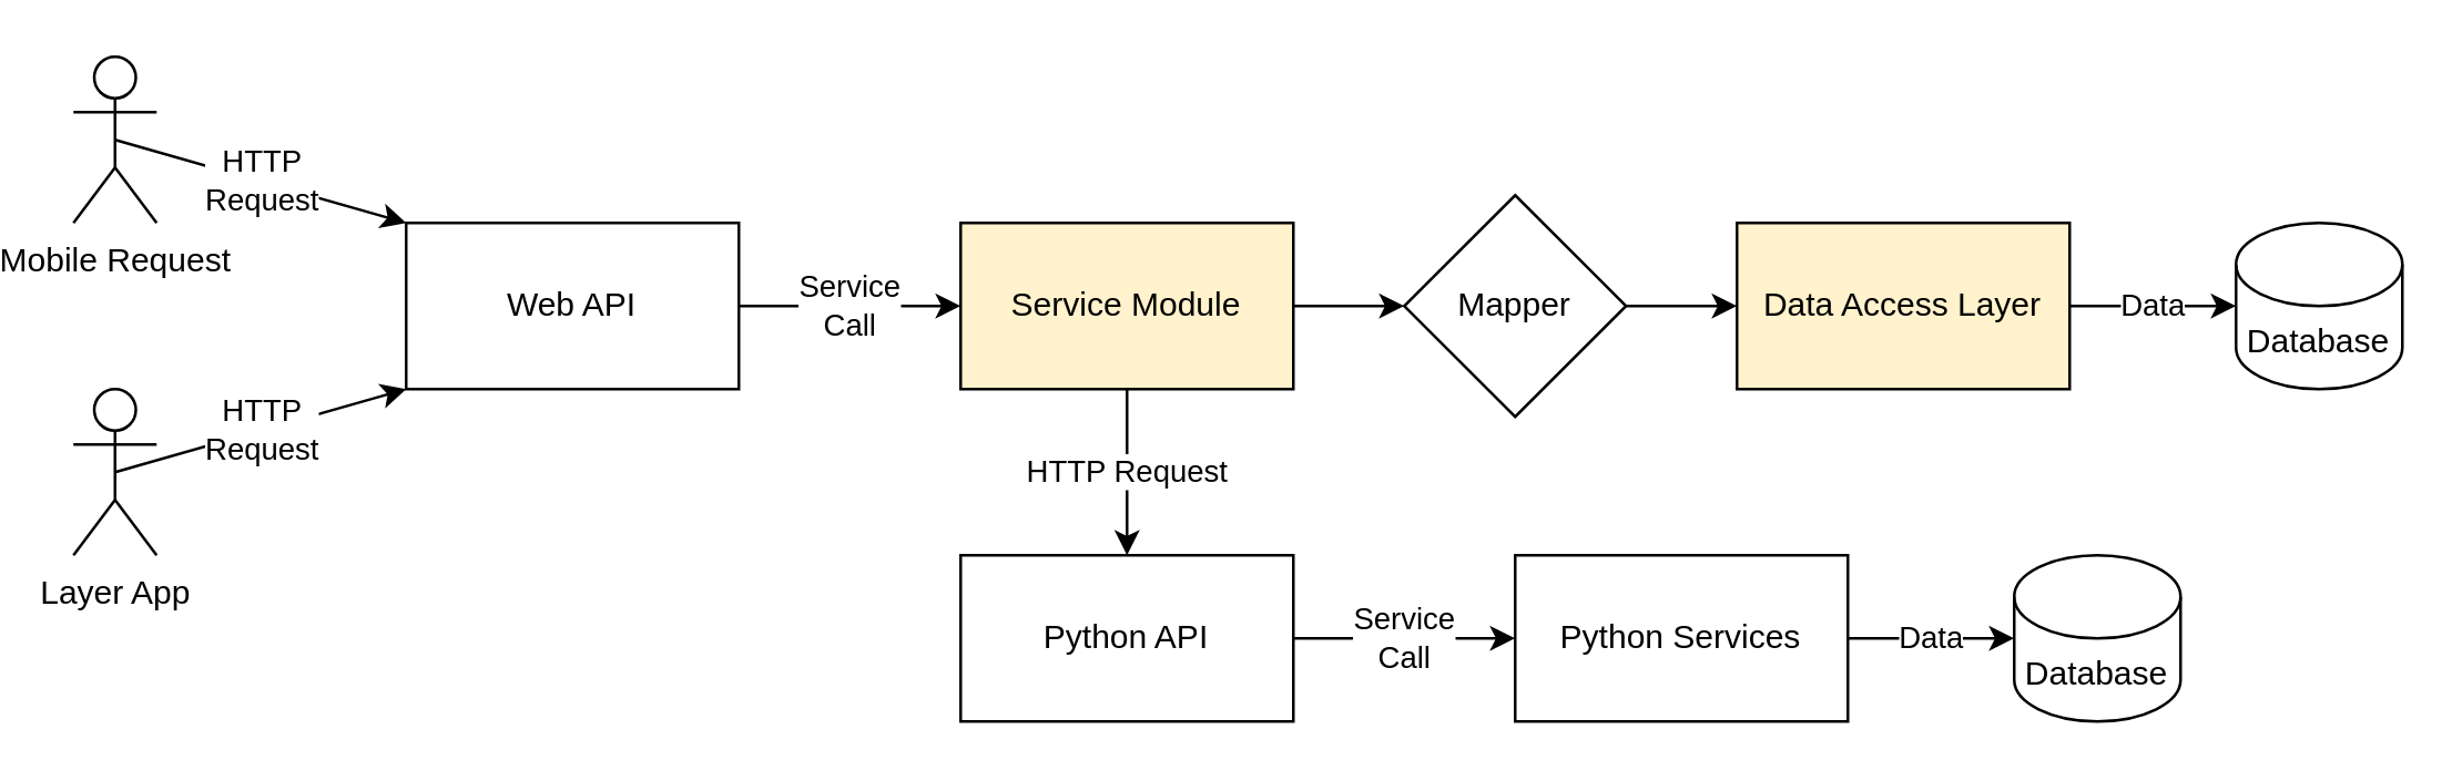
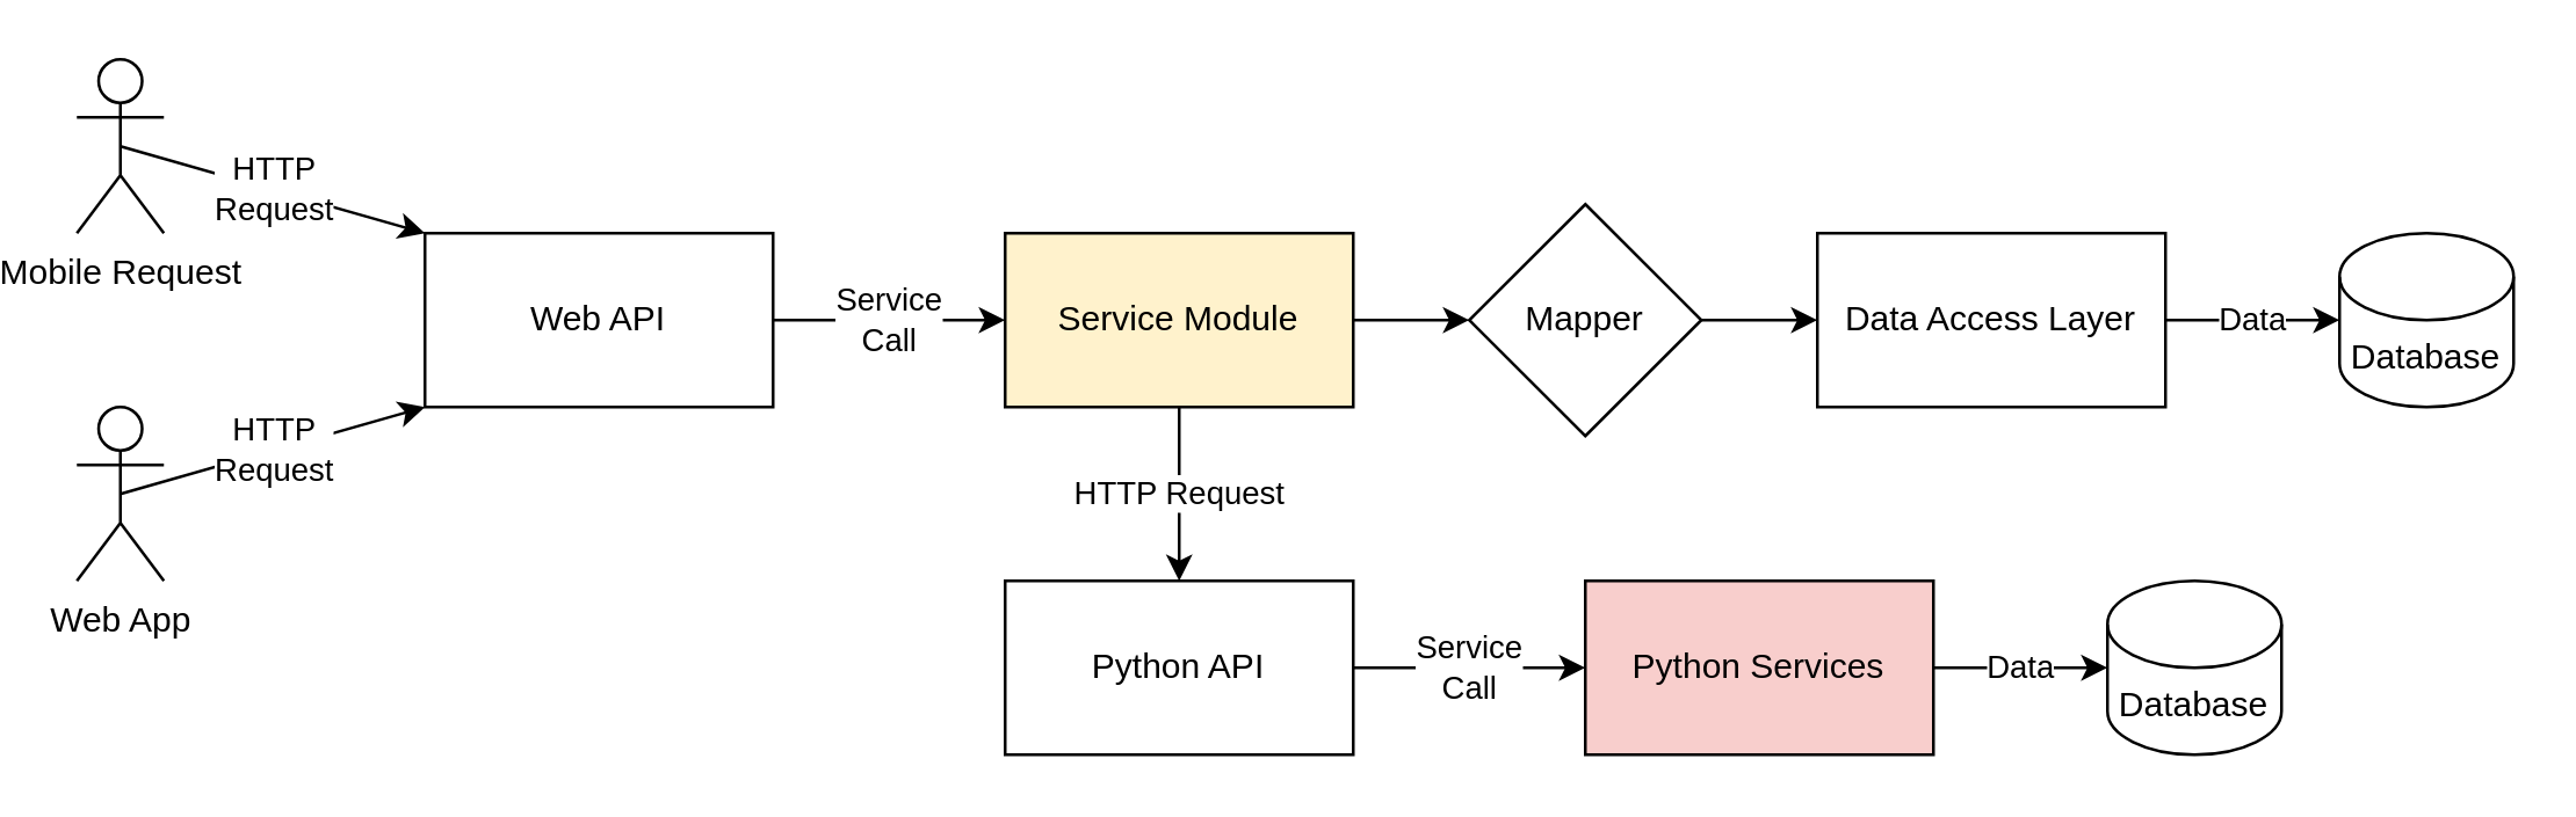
  <mxCell id="0" />
  <mxCell id="1" parent="0" />
  <mxCell id="2" value="Web API" style="rounded=0;whiteSpace=wrap;html=1;" vertex="1" parent="1"><mxGeometry x="140" y="80" width="120" height="60" as="geometry" /></mxCell>
- <mxCell id="3" value="Layer App" style="shape=umlActor;verticalLabelPosition=bottom;verticalAlign=top;html=1;outlineConnect=0;" vertex="1" parent="1"><mxGeometry y="140" width="30" height="60" as="geometry" x="20" /></mxCell>
+ <mxCell id="3" value="Web App" style="shape=umlActor;verticalLabelPosition=bottom;verticalAlign=top;html=1;outlineConnect=0;" vertex="1" parent="1"><mxGeometry y="140" width="30" height="60" as="geometry" x="20" /></mxCell>
  <mxCell id="4" value="Mobile Request" style="shape=umlActor;verticalLabelPosition=bottom;verticalAlign=top;html=1;outlineConnect=0;" vertex="1" parent="1"><mxGeometry y="20" width="30" height="60" as="geometry" x="20" /></mxCell>
  <mxCell id="5" value="HTTP&lt;br&gt;Request" style="endArrow=classic;html=1;rounded=0;exitX=0.5;exitY=0.5;exitDx=0;exitDy=0;exitPerimeter=0;" edge="1" parent="1" source="3"><mxGeometry width="50" height="50" relative="1" as="geometry"><mxPoint x="560" y="40" as="sourcePoint" /><mxPoint x="140" y="140" as="targetPoint" /></mxGeometry></mxCell>
  <mxCell id="6" value="HTTP&lt;br&gt;Request" style="endArrow=classic;html=1;rounded=0;exitX=0.5;exitY=0.5;exitDx=0;exitDy=0;exitPerimeter=0;entryX=0;entryY=0;entryDx=0;entryDy=0;" edge="1" parent="1" source="4" target="2"><mxGeometry width="50" height="50" relative="1" as="geometry"><mxPoint x="420" y="120" as="sourcePoint" /><mxPoint x="470" y="70" as="targetPoint" /></mxGeometry></mxCell>
  <mxCell id="7" value="HTTP Request" style="edgeStyle=orthogonalEdgeStyle;rounded=0;orthogonalLoop=1;jettySize=auto;html=1;entryX=0.5;entryY=0;entryDx=0;entryDy=0;" edge="1" parent="1" source="8" target="20"><mxGeometry relative="1" as="geometry" /></mxCell>
  <mxCell id="8" value="Service Module" style="rounded=0;whiteSpace=wrap;html=1;fillColor=#fff2cc;" vertex="1" parent="1"><mxGeometry x="340" y="80" width="120" height="60" as="geometry" /></mxCell>
  <mxCell id="9" value="Data" style="edgeStyle=orthogonalEdgeStyle;rounded=0;orthogonalLoop=1;jettySize=auto;html=1;" edge="1" parent="1" source="10" target="15"><mxGeometry relative="1" as="geometry" /></mxCell>
- <mxCell id="10" value="Data Access Layer" style="rounded=0;whiteSpace=wrap;html=1;fillColor=#fff2cc;" vertex="1" parent="1"><mxGeometry x="620" y="80" width="120" height="60" as="geometry" /></mxCell>
+ <mxCell id="10" value="Data Access Layer" style="rounded=0;whiteSpace=wrap;html=1;" vertex="1" parent="1"><mxGeometry x="620" y="80" width="120" height="60" as="geometry" /></mxCell>
  <mxCell id="11" value="Service&lt;br&gt;Call" style="endArrow=classic;html=1;rounded=0;exitX=1;exitY=0.5;exitDx=0;exitDy=0;entryX=0;entryY=0.5;entryDx=0;entryDy=0;" edge="1" parent="1" source="2" target="8"><mxGeometry width="50" height="50" relative="1" as="geometry"><mxPoint x="230" y="10" as="sourcePoint" /><mxPoint x="280" y="-40" as="targetPoint" /></mxGeometry></mxCell>
  <mxCell id="12" value="" style="endArrow=classic;html=1;rounded=0;exitX=1;exitY=0.5;exitDx=0;exitDy=0;entryX=0;entryY=0.5;entryDx=0;entryDy=0;" edge="1" parent="1" source="8" target="14"><mxGeometry width="50" height="50" relative="1" as="geometry"><mxPoint x="390" y="10" as="sourcePoint" /><mxPoint x="370" y="-60" as="targetPoint" /></mxGeometry></mxCell>
  <mxCell id="13" style="edgeStyle=orthogonalEdgeStyle;rounded=0;orthogonalLoop=1;jettySize=auto;html=1;exitX=1;exitY=0.5;exitDx=0;exitDy=0;entryX=0;entryY=0.5;entryDx=0;entryDy=0;" edge="1" parent="1" source="14" target="10"><mxGeometry relative="1" as="geometry" /></mxCell>
  <mxCell id="14" value="Mapper" style="rhombus;whiteSpace=wrap;html=1;" vertex="1" parent="1"><mxGeometry x="500" y="70" width="80" height="80" as="geometry" /></mxCell>
  <mxCell id="15" value="Database" style="shape=cylinder3;whiteSpace=wrap;html=1;boundedLbl=1;backgroundOutline=1;size=15;" vertex="1" parent="1"><mxGeometry x="800" y="80" width="60" height="60" as="geometry" /></mxCell>
  <mxCell id="16" value="Data" style="edgeStyle=orthogonalEdgeStyle;rounded=0;orthogonalLoop=1;jettySize=auto;html=1;entryX=0;entryY=0.5;entryDx=0;entryDy=0;entryPerimeter=0;" edge="1" parent="1" source="17" target="18"><mxGeometry relative="1" as="geometry" /></mxCell>
- <mxCell id="17" value="Python Services" style="rounded=0;whiteSpace=wrap;html=1;" vertex="1" parent="1"><mxGeometry x="540" y="200" width="120" height="60" as="geometry" /></mxCell>
+ <mxCell id="17" value="Python Services" style="rounded=0;whiteSpace=wrap;html=1;fillColor=#f8cecc;" vertex="1" parent="1"><mxGeometry x="540" y="200" width="120" height="60" as="geometry" /></mxCell>
  <mxCell id="18" value="Database" style="shape=cylinder3;whiteSpace=wrap;html=1;boundedLbl=1;backgroundOutline=1;size=15;" vertex="1" parent="1"><mxGeometry x="720" y="200" width="60" height="60" as="geometry" /></mxCell>
  <mxCell id="19" value="Service&lt;br&gt;Call" style="edgeStyle=orthogonalEdgeStyle;rounded=0;orthogonalLoop=1;jettySize=auto;html=1;entryX=0;entryY=0.5;entryDx=0;entryDy=0;" edge="1" parent="1" source="20" target="17"><mxGeometry relative="1" as="geometry" /></mxCell>
  <mxCell id="20" value="Python API" style="rounded=0;whiteSpace=wrap;html=1;" vertex="1" parent="1"><mxGeometry x="340" y="200" width="120" height="60" as="geometry" /></mxCell>
